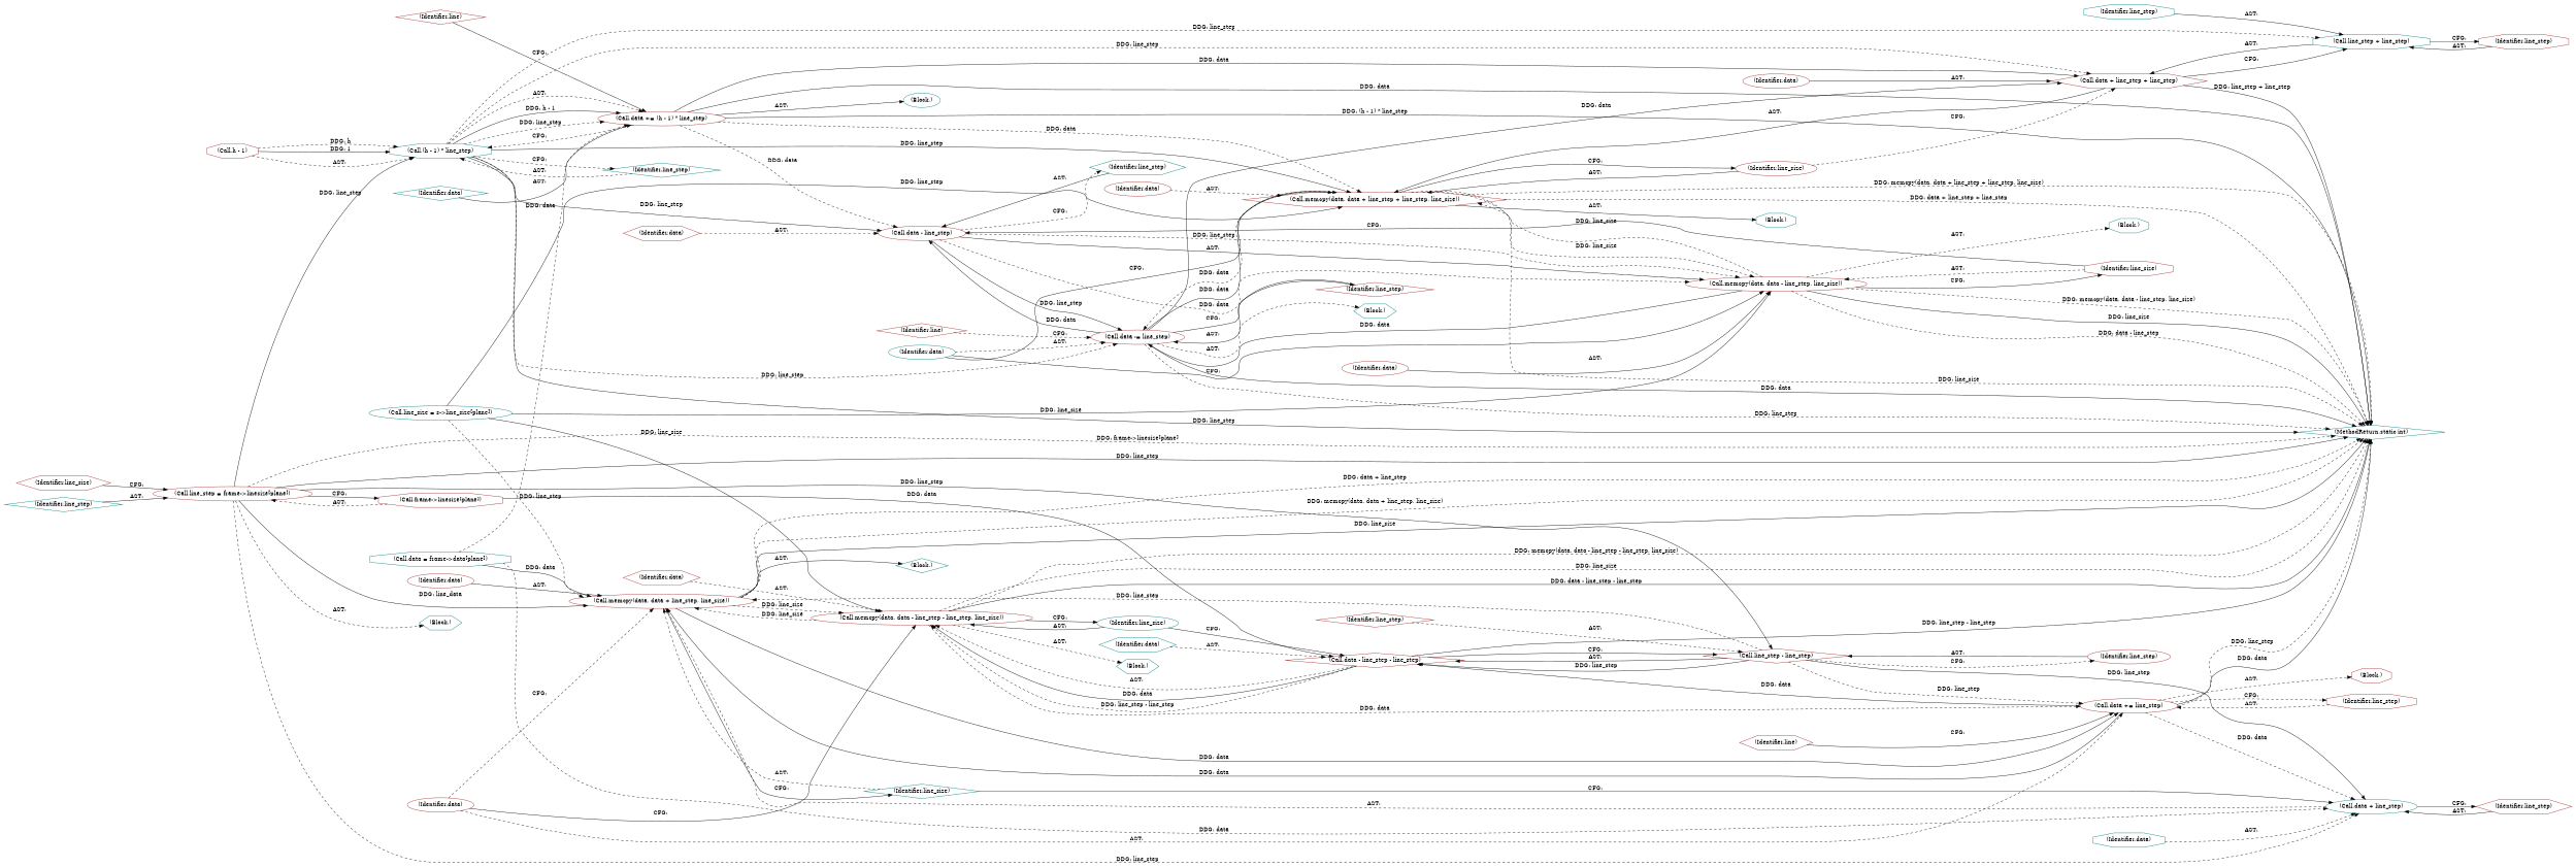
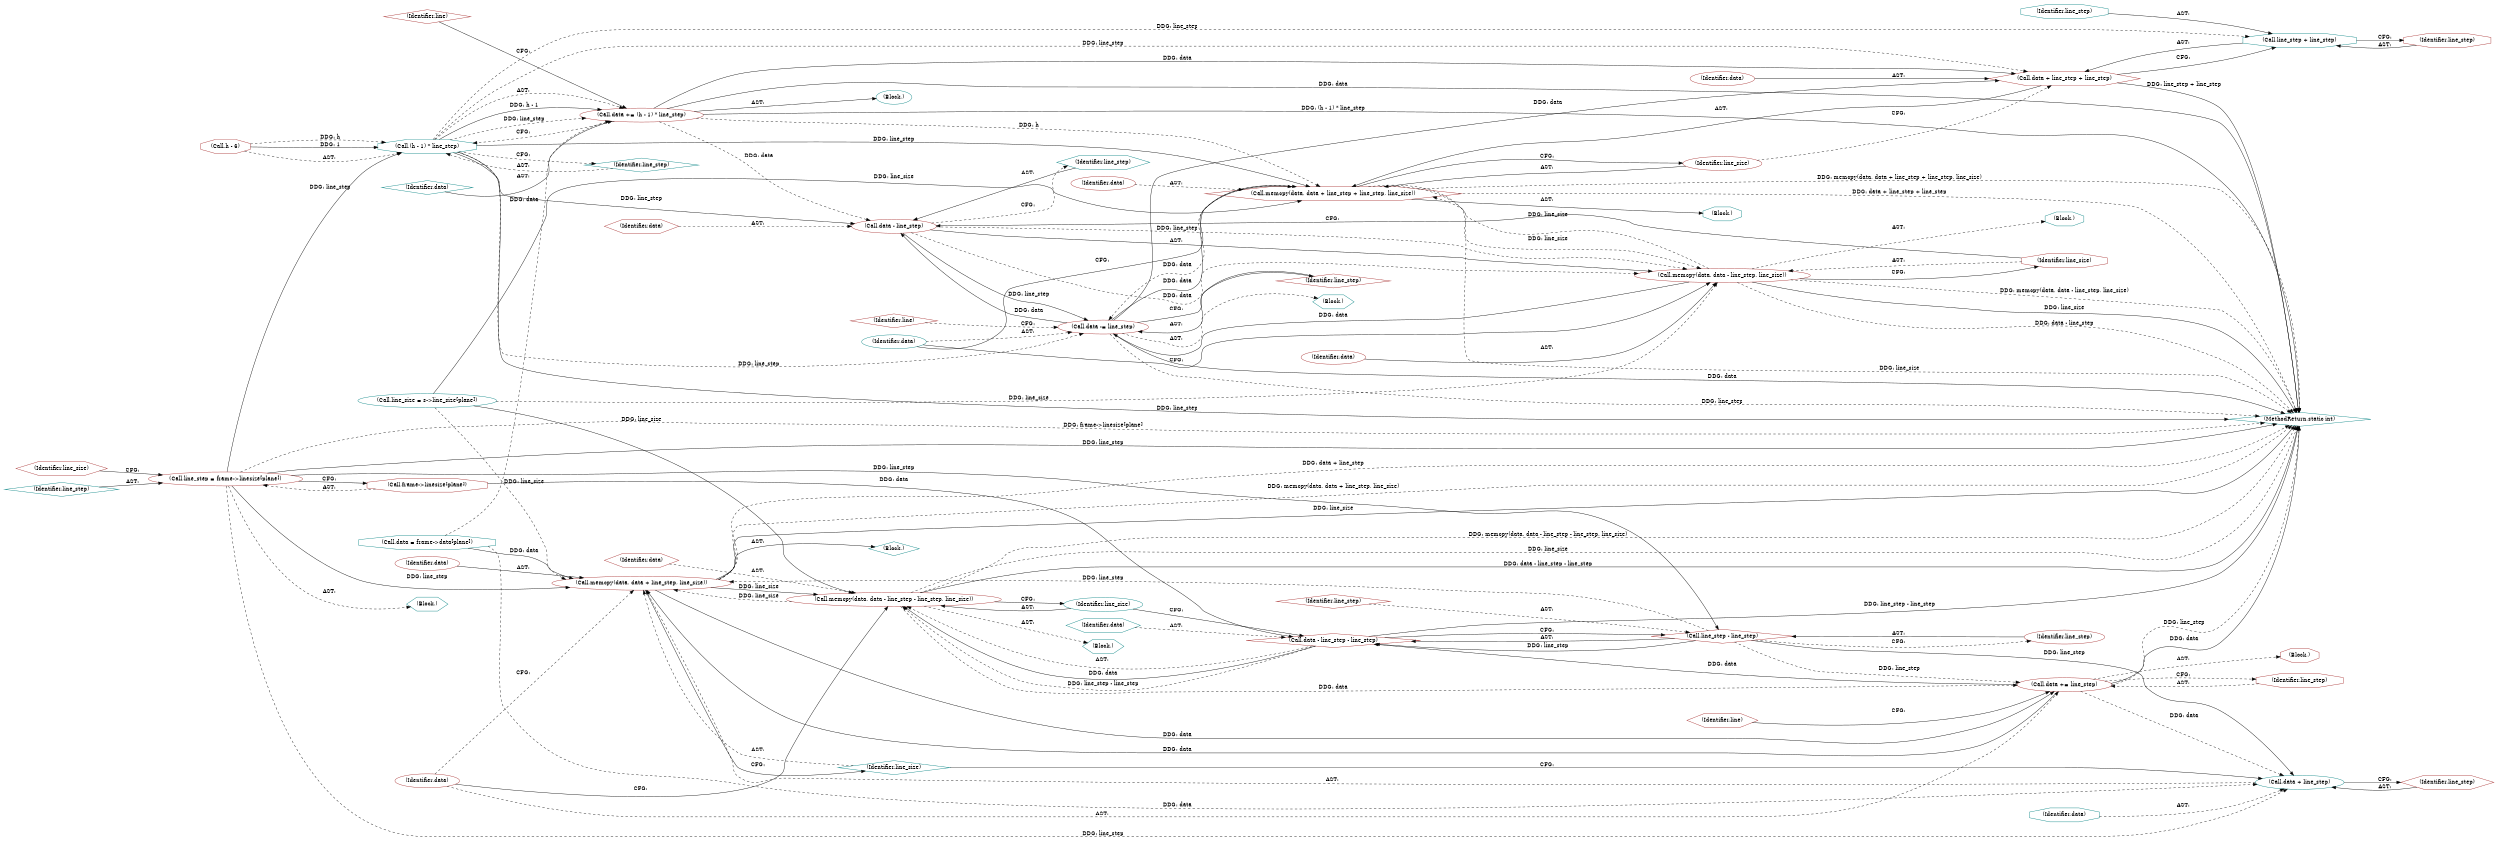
  digraph {
    rankdir=LR
    node [color=brown shape=ellipse]
    edge [style=solid]
    n1 [label="(Call,line_step = frame->linesize[plane])"]
    n2 [label="(Call,memcpy(data, data + line_step, line_size))"]
    n3 [color=teal label="(Call,data + line_step)"]
    n4 [label="(Call,line_step - line_step)" shape=diamond]
    n5 [color=teal label="(Call,(h - 1) * line_step)" shape=octagon]
    n6 [color=teal label="(Block,)" shape=hexagon]
    n7 [color=teal label="(MethodReturn,static int)" shape=diamond]
    n8 [label="(Call,frame->linesize[plane])" shape=octagon]
    n9 [label="(Call,memcpy(data, data - line_step - line_step, line_size))"]
    n10 [label="(Call,data += line_step)"]
    n11 [color=teal label="(Block,)" shape=diamond]
    n12 [color=teal label="(Identifier,line_size)" shape=diamond]
    n13 [label="(Identifier,line_step)" shape=hexagon]
    n14 [label="(Call,data - line_step - line_step)" shape=diamond]
    n15 [label="(Identifier,line_step)"]
    n16 [label="(Call,data += (h - 1) * line_step)"]
    n17 [label="(Call,data - line_step)"]
    n18 [label="(Call,memcpy(data, data + line_step + line_step, line_size))" shape=hexagon]
    n19 [label="(Call,data -= line_step)"]
    n20 [label="(Call,data + line_step + line_step)" shape=hexagon]
    n21 [color=teal label="(Call,line_step + line_step)" shape=octagon]
    n22 [color=teal label="(Identifier,line_step)" shape=diamond]
    n23 [color=teal label="(Block,)" shape=hexagon]
    n24 [color=teal label="(Identifier,line_size)"]
    n25 [label="(Block,)" shape=octagon]
    n26 [label="(Identifier,line_step)" shape=octagon]
    n27 [color=teal label="(Block,)"]
    n28 [label="(Call,memcpy(data, data - line_step, line_size))"]
    n29 [color=teal label="(Identifier,line_step)" shape=hexagon]
    n30 [label="(Identifier,line_size)"]
    n31 [color=teal label="(Block,)" shape=octagon]
    n32 [color=teal label="(Block,)" shape=hexagon]
    n33 [label="(Identifier,line_step)" shape=diamond]
    n34 [label="(Identifier,line_step)" shape=octagon]
    n35 [label="(Identifier,line_size)" shape=octagon]
    n36 [color=teal label="(Block,)" shape=octagon]
    n37 [color=teal label="(Call,line_size = s->line_size[plane])"]
    n38 [label="(Identifier,data)"]
    n39 [color=teal label="(Identifier,data)" shape=octagon]
    n40 [label="(Identifier,data)"]
    n41 [label="(Identifier,data)" shape=hexagon]
    n42 [label="(Identifier,line_size)" shape=hexagon]
    n43 [color=teal label="(Identifier,line_step)" shape=diamond]
    n44 [label="(Identifier,line)" shape=diamond]
    n45 [label="(Identifier,data)"]
    n46 [label="(Identifier,line_step)" shape=diamond]
    n47 [label="(Identifier,line)" shape=hexagon]
    n48 [color=teal label="(Identifier,data)" shape=diamond]
    n49 [label="(Identifier,data)"]
    n50 [color=teal label="(Identifier,line_step)" shape=octagon]
    n51 [label="(Identifier,data)" shape=hexagon]
    n52 [color=teal label="(Identifier,data)" shape=hexagon]
    n53 [label="(Identifier,data)"]
    n54 [color=teal label="(Call,data = frame->data[plane])" shape=octagon]
    n55 [label="(Identifier,line)" shape=diamond]
    n56 [color=teal label="(Identifier,data)"]
-   n57 [label="(Call,h - 1)" shape=octagon]
-   n1 -> n2 [label="DDG: line_data"]
+   n57 [label="(Call,h - 6)" shape=octagon]
+   n1 -> n2 [label="DDG: line_step"]
    n1 -> n3 [label="DDG: line_step" style=dashed]
    n1 -> n4 [label="DDG: line_step"]
    n1 -> n5 [label="DDG: line_step"]
    n1 -> n6 [label="AST: " style=dashed]
    n1 -> n7 [label="DDG: frame->linesize[plane]" style=dashed]
    n1 -> n7 [label="DDG: line_step"]
    n1 -> n8 [label="CFG: "]
    n2 -> n7 [label="DDG: data + line_step" style=dashed]
    n2 -> n7 [label="DDG: memcpy(data, data + line_step, line_size)" style=dashed]
    n2 -> n7 [label="DDG: line_size"]
-   n2 -> n9 [label="DDG: line_size" style=dashed]
+   n2 -> n9 [label="DDG: line_size"]
    n2 -> n10 [label="DDG: data"]
    n2 -> n11 [label="AST: "]
    n2 -> n12 [label="CFG: "]
    n3 -> n2 [label="AST: " style=dashed]
    n3 -> n13 [label="CFG: "]
    n4 -> n2 [label="DDG: line_step" style=dashed]
    n4 -> n3 [label="DDG: line_step"]
    n4 -> n10 [label="DDG: line_step" style=dashed]
    n4 -> n14 [label="AST: "]
    n4 -> n14 [label="DDG: line_step"]
    n4 -> n15 [label="CFG: " style=dashed]
    n5 -> n7 [label="DDG: line_step"]
    n5 -> n16 [label="AST: " style=dashed]
    n5 -> n16 [label="DDG: h - 1"]
    n5 -> n16 [label="DDG: line_step" style=dashed]
    n5 -> n17 [label="DDG: line_step"]
    n5 -> n18 [label="DDG: line_step"]
    n5 -> n19 [label="DDG: line_step" style=dashed]
    n5 -> n20 [label="DDG: line_step" style=dashed]
    n5 -> n21 [label="DDG: line_step" style=dashed]
    n5 -> n22 [label="CFG: " style=dashed]
    n8 -> n1 [label="AST: " style=dashed]
    n8 -> n14 [label="DDG: data"]
    n9 -> n2 [label="DDG: line_size" style=dashed]
    n9 -> n7 [label="DDG: memcpy(data, data - line_step - line_step, line_size)" style=dashed]
    n9 -> n7 [label="DDG: line_size" style=dashed]
    n9 -> n7 [label="DDG: data - line_step - line_step"]
    n9 -> n10 [label="DDG: data" style=dashed]
    n9 -> n23 [label="AST: " style=dashed]
    n9 -> n24 [label="CFG: "]
    n10 -> n2 [label="DDG: data"]
    n10 -> n3 [label="DDG: data" style=dashed]
    n10 -> n7 [label="DDG: line_step" style=dashed]
    n10 -> n7 [label="DDG: data"]
    n10 -> n14 [label="DDG: data"]
    n10 -> n25 [label="AST: " style=dashed]
    n10 -> n26 [label="CFG: " style=dashed]
    n12 -> n2 [label="AST: " style=dashed]
    n12 -> n3 [label="CFG: "]
    n13 -> n3 [label="AST: "]
    n14 -> n4 [label="CFG: "]
    n14 -> n7 [label="DDG: line_step - line_step"]
    n14 -> n9 [label="AST: " style=dashed]
    n14 -> n9 [label="DDG: data"]
    n14 -> n9 [label="DDG: line_step - line_step" style=dashed]
    n15 -> n4 [label="AST: "]
    n16 -> n5 [label="CFG: " style=dashed]
    n16 -> n7 [label="DDG: data"]
    n16 -> n7 [label="DDG: (h - 1) * line_step"]
    n16 -> n17 [label="DDG: data" style=dashed]
-   n16 -> n18 [label="DDG: data" style=dashed]
+   n16 -> n18 [label="DDG: h" style=dashed]
    n16 -> n20 [label="DDG: data"]
    n16 -> n27 [label="AST: "]
    n17 -> n19 [label="DDG: line_step"]
    n17 -> n28 [label="AST: "]
    n17 -> n28 [label="DDG: data" style=dashed]
    n17 -> n28 [label="DDG: line_step" style=dashed]
    n17 -> n29 [label="CFG: " style=dashed]
    n18 -> n7 [label="DDG: line_size" style=dashed]
    n18 -> n7 [label="DDG: memcpy(data, data + line_step + line_step, line_size)" style=dashed]
    n18 -> n7 [label="DDG: data + line_step + line_step" style=dashed]
    n18 -> n19 [label="DDG: data" style=dashed]
    n18 -> n28 [label="DDG: line_size" style=dashed]
    n18 -> n30 [label="CFG: "]
    n18 -> n31 [label="AST: "]
    n19 -> n7 [label="DDG: data"]
    n19 -> n7 [label="DDG: line_step" style=dashed]
    n19 -> n17 [label="DDG: data"]
    n19 -> n18 [label="DDG: data"]
    n19 -> n20 [label="DDG: data"]
    n19 -> n32 [label="AST: " style=dashed]
    n19 -> n33 [label="CFG: "]
    n20 -> n7 [label="DDG: line_step + line_step"]
    n20 -> n18 [label="AST: "]
    n20 -> n21 [label="CFG: "]
    n21 -> n20 [label="AST: "]
    n21 -> n34 [label="CFG: "]
    n22 -> n5 [label="AST: " style=dashed]
    n24 -> n9 [label="AST: "]
    n24 -> n14 [label="CFG: "]
    n26 -> n10 [label="AST: " style=dashed]
    n28 -> n7 [label="DDG: memcpy(data, data - line_step, line_size)" style=dashed]
    n28 -> n7 [label="DDG: line_size"]
    n28 -> n7 [label="DDG: data - line_step" style=dashed]
    n28 -> n18 [label="DDG: line_size" style=dashed]
    n28 -> n19 [label="DDG: data"]
    n28 -> n35 [label="CFG: "]
    n28 -> n36 [label="AST: " style=dashed]
    n29 -> n17 [label="AST: "]
    n30 -> n18 [label="AST: "]
    n30 -> n20 [label="CFG: " style=dashed]
    n33 -> n19 [label="AST: "]
    n34 -> n21 [label="AST: "]
    n35 -> n17 [label="CFG: "]
    n35 -> n28 [label="AST: " style=dashed]
-   n37 -> n2 [label="DDG: line_step" style=dashed]
+   n37 -> n2 [label="DDG: line_size" style=dashed]
    n37 -> n9 [label="DDG: line_size"]
-   n37 -> n18 [label="DDG: line_step"]
-   n37 -> n28 [label="DDG: line_size"]
+   n37 -> n18 [label="DDG: line_size"]
+   n37 -> n28 [label="DDG: line_size" style=dashed]
    n38 -> n20 [label="AST: "]
    n39 -> n3 [label="AST: " style=dashed]
    n40 -> n18 [label="AST: " style=dashed]
    n41 -> n17 [label="AST: " style=dashed]
    n42 -> n1 [label="CFG: "]
    n43 -> n1 [label="AST: "]
    n44 -> n16 [label="CFG: "]
    n45 -> n28 [label="AST: "]
    n46 -> n4 [label="AST: " style=dashed]
    n47 -> n10 [label="CFG: "]
    n48 -> n16 [label="AST: "]
    n49 -> n2 [label="AST: "]
    n50 -> n21 [label="AST: "]
    n51 -> n9 [label="AST: " style=dashed]
    n52 -> n14 [label="AST: " style=dashed]
    n53 -> n2 [label="CFG: " style=dashed]
    n53 -> n9 [label="CFG: "]
    n53 -> n10 [label="AST: " style=dashed]
    n54 -> n2 [label="DDG: data"]
    n54 -> n3 [label="DDG: data" style=dashed]
    n54 -> n16 [label="DDG: data" style=dashed]
    n55 -> n19 [label="CFG: " style=dashed]
    n56 -> n18 [label="CFG: "]
    n56 -> n19 [label="AST: " style=dashed]
    n56 -> n28 [label="CFG: "]
    n57 -> n5 [label="AST: " style=dashed]
    n57 -> n5 [label="DDG: h" style=dashed]
    n57 -> n5 [label="DDG: 1"]
  }
